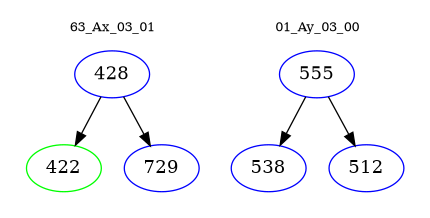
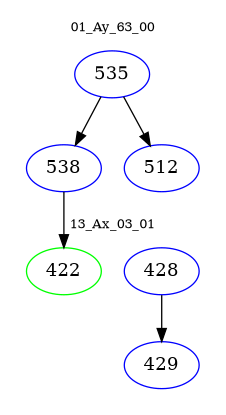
  digraph {
    node [color=blue]
    edge [color=black]
    n1 [label=428]
    n2 [color=green label=422]
-   n3 [label=729]
-   n4 [label=555]
+   n3 [label=429]
+   n4 [label=535]
    n5 [label=538]
    n6 [label=512]
    subgraph cluster_1 {
      color=white
      fontsize=10
-     label="63_Ax_03_01"
+     label="13_Ax_03_01"
      n1
      n2
      n3
    }
    subgraph cluster_2 {
      color=white
      fontsize=10
-     label="01_Ay_03_00"
+     label="01_Ay_63_00"
      n4
      n5
      n6
    }
-   n1 -> n2
+   n5 -> n2
    n1 -> n3
    n4 -> n5
    n4 -> n6
  }
